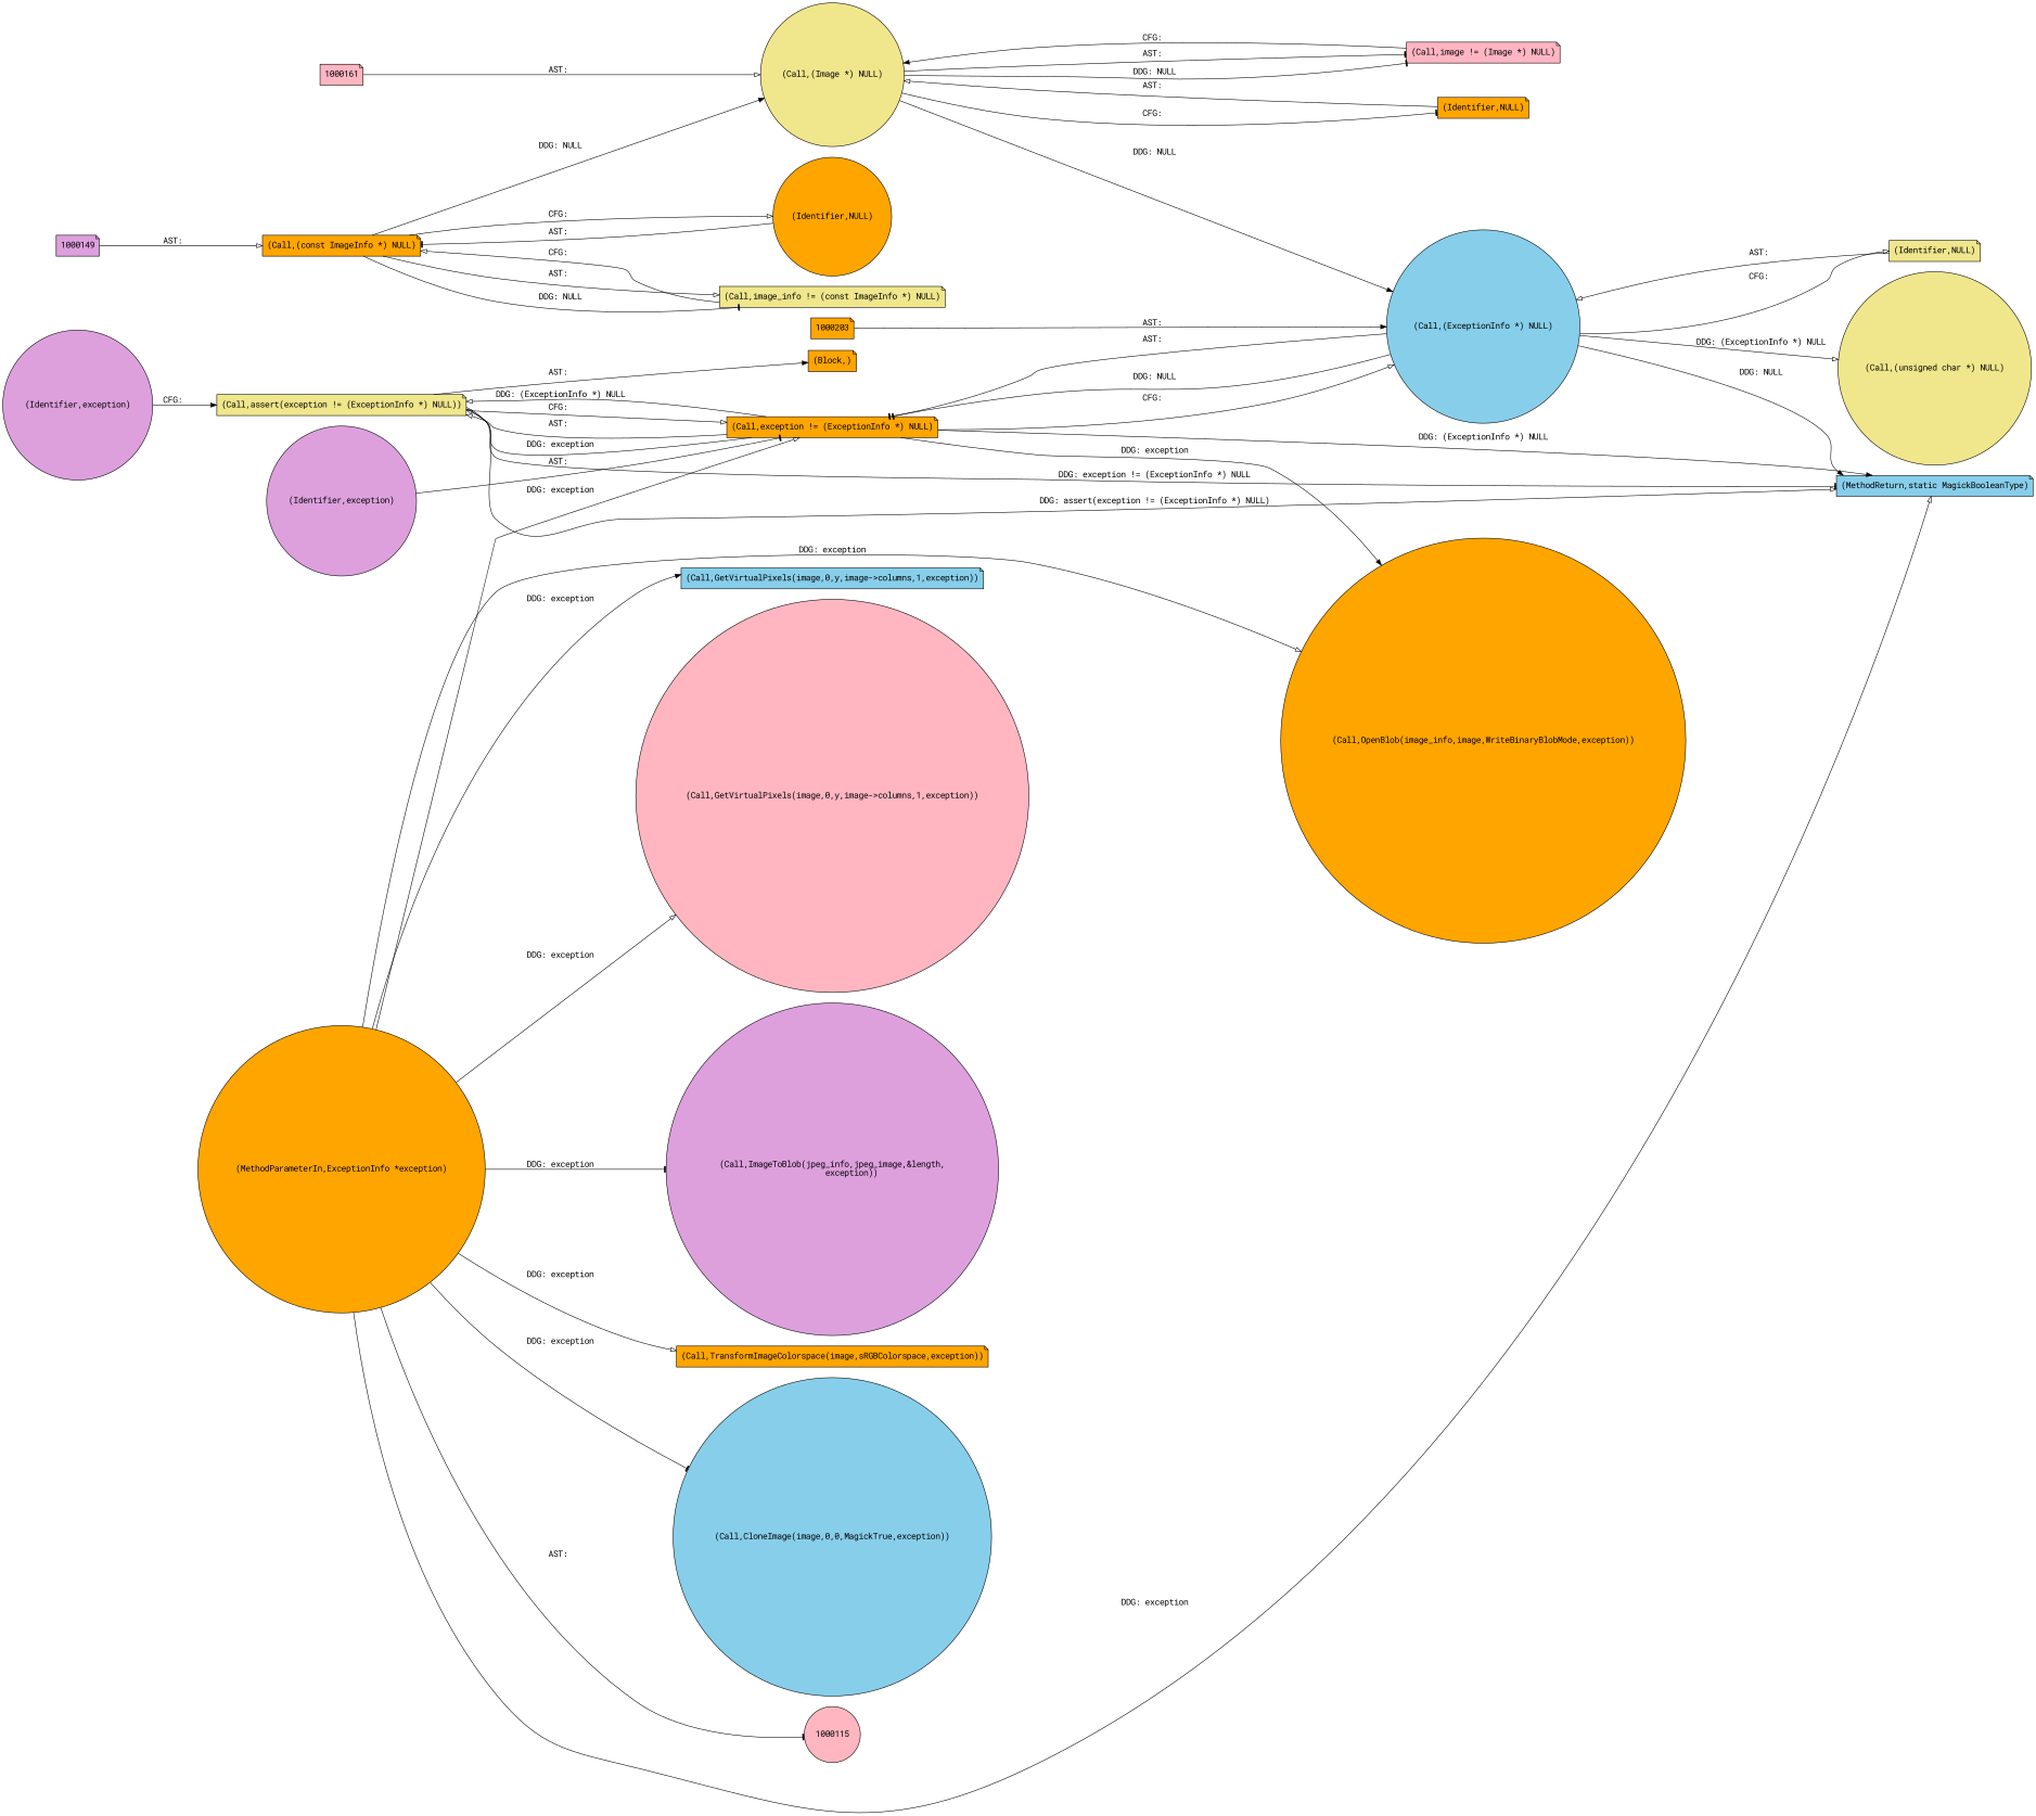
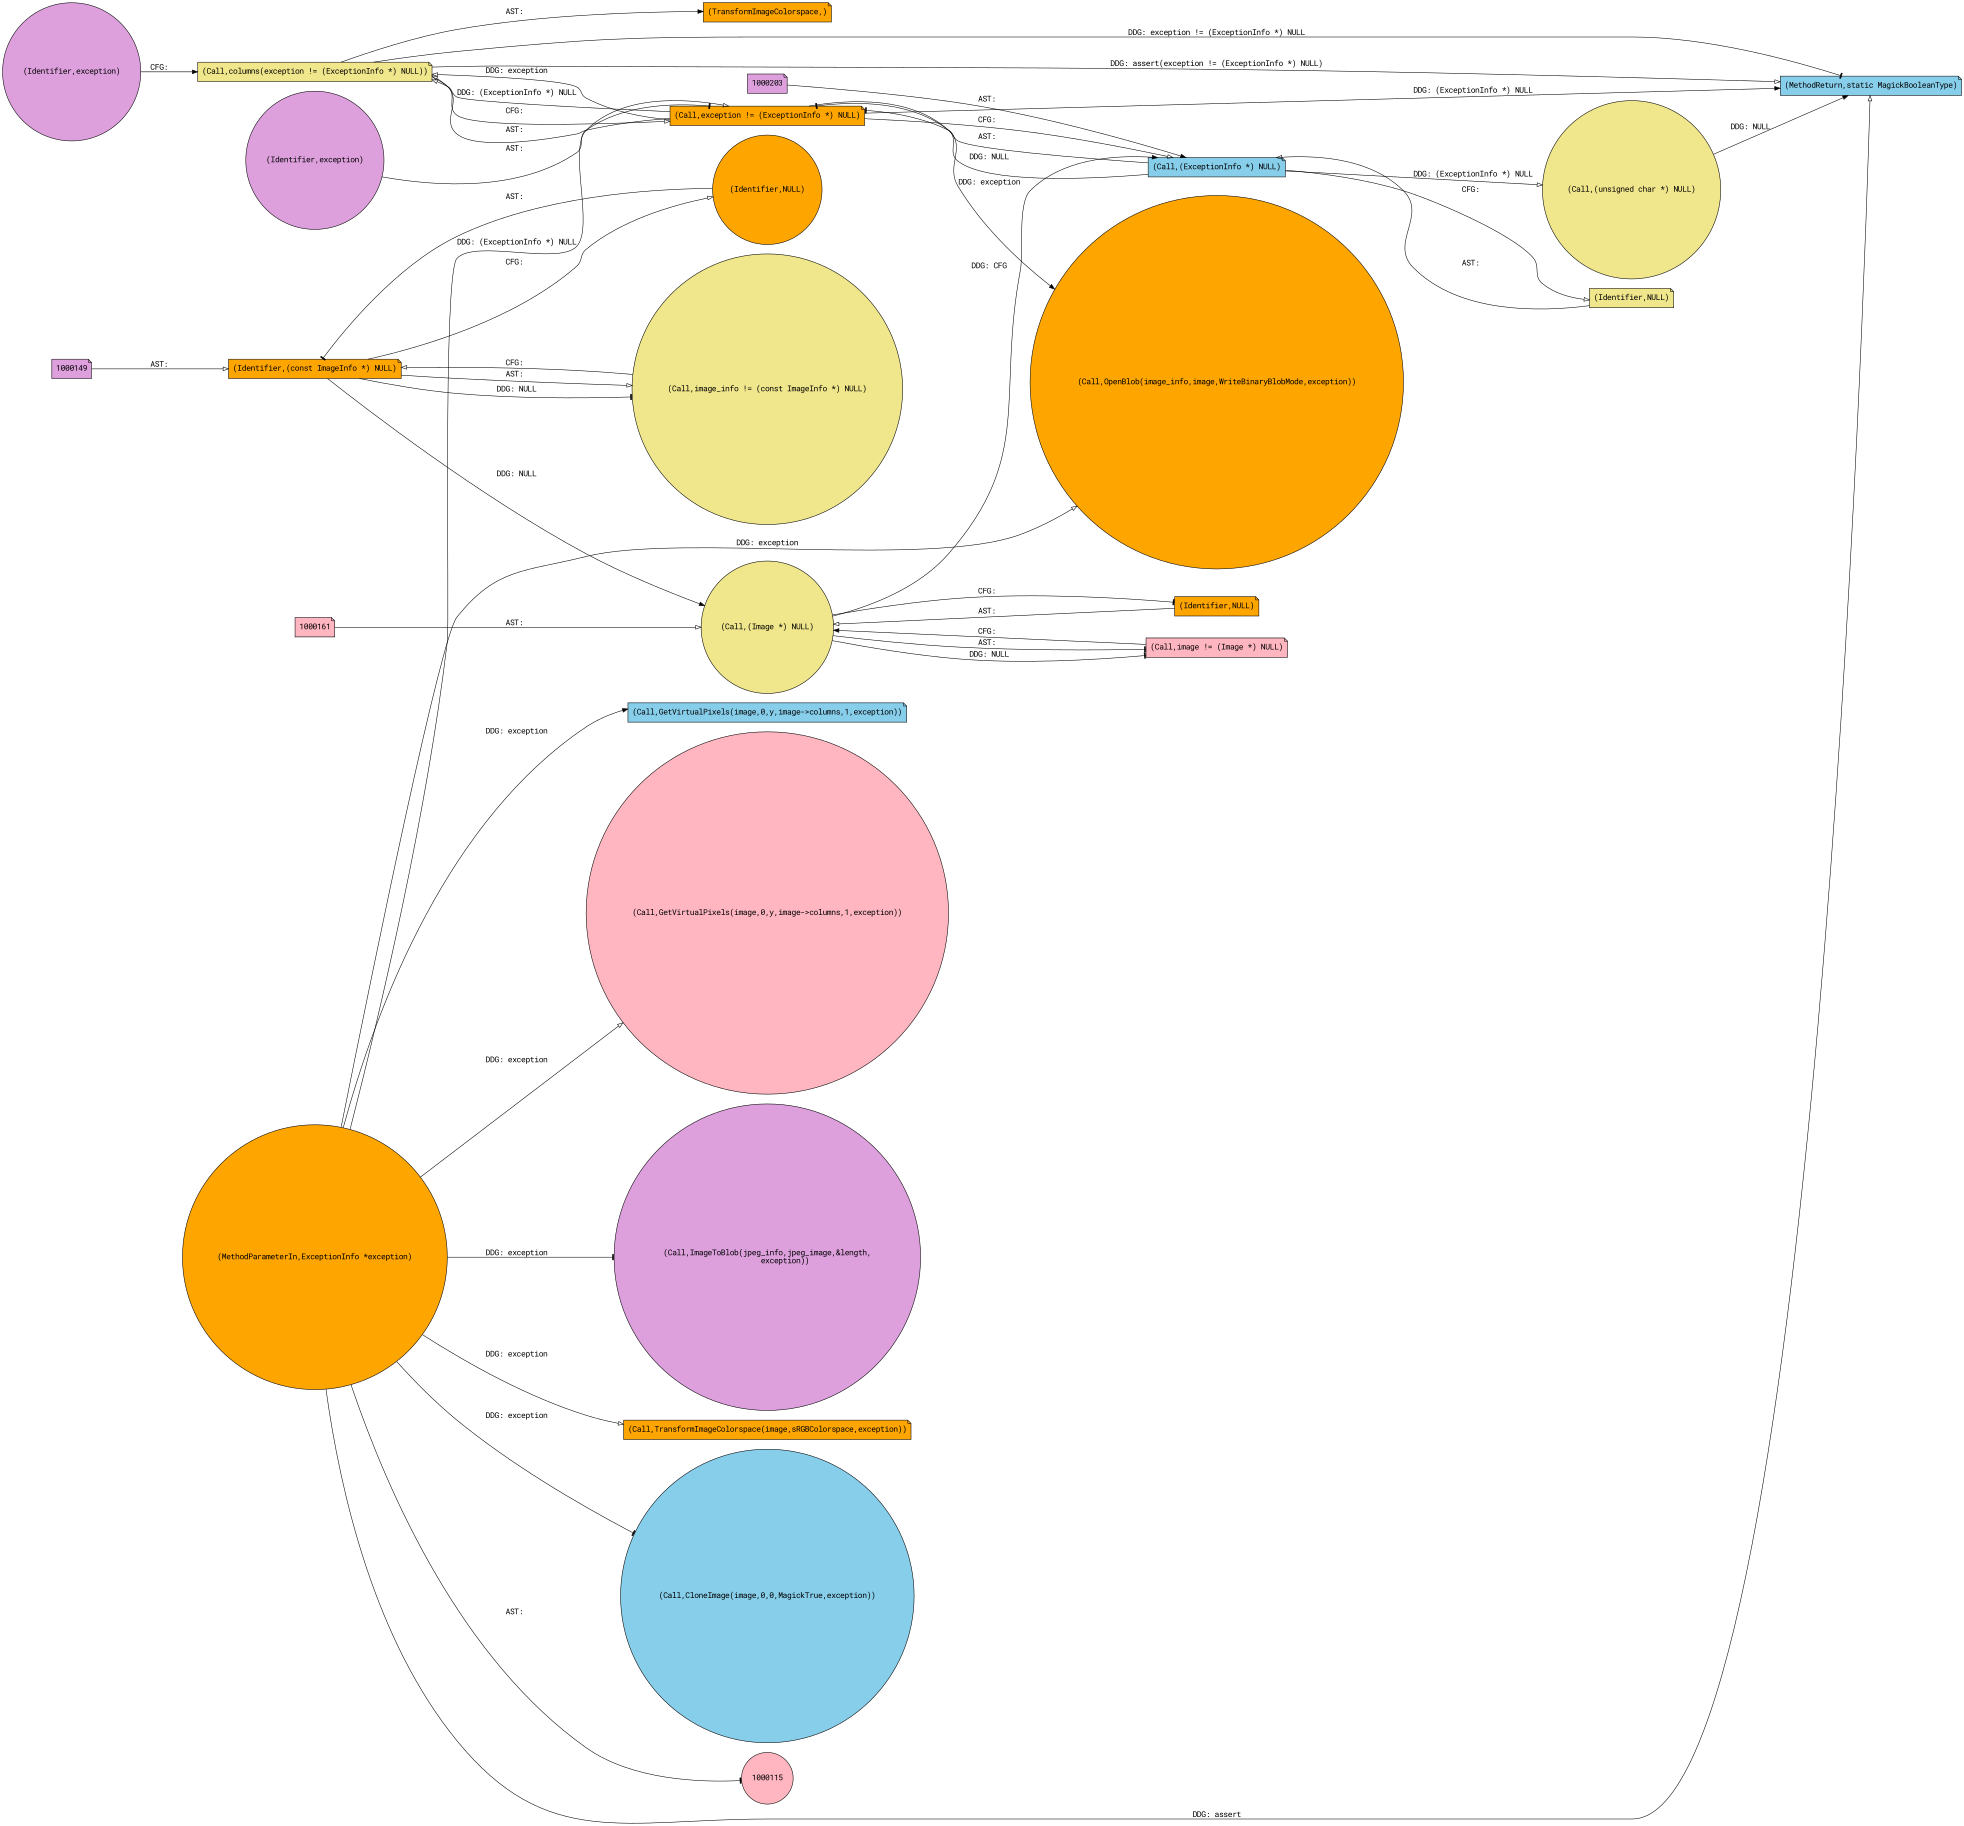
  digraph {
    fontname="Roboto Mono"
    rankdir=LR
    node [fillcolor=orange fontname="Roboto Mono" shape=note style=filled]
    edge [arrowhead=onormal fontname="Roboto Mono"]
-   n1 [fillcolor=khaki label="(Call,assert(exception != (ExceptionInfo *) NULL))"]
+   n1 [fillcolor=khaki label="(Call,columns(exception != (ExceptionInfo *) NULL))"]
    n2 [label="(Call,exception != (ExceptionInfo *) NULL)"]
    n3 [fillcolor=skyblue label="(MethodReturn,static MagickBooleanType)"]
-   n4 [label="(Block,)"]
-   n5 [fillcolor=skyblue label="(Call,(ExceptionInfo *) NULL)" shape=circle]
+   n4 [label="(TransformImageColorspace,)"]
+   n5 [fillcolor=skyblue label="(Call,(ExceptionInfo *) NULL)"]
    n6 [label="(Call,OpenBlob(image_info,image,WriteBinaryBlobMode,exception))" shape=circle]
    n7 [fillcolor=khaki label="(Identifier,NULL)"]
    n8 [fillcolor=khaki label="(Call,(unsigned char *) NULL)" shape=circle]
    n9 [label="(MethodParameterIn,ExceptionInfo *exception)" shape=circle]
    n10 [fillcolor=skyblue label="(Call,GetVirtualPixels(image,0,y,image->columns,1,exception))"]
    n11 [fillcolor=lightpink label="(Call,GetVirtualPixels(image,0,y,image->columns,1,exception))" shape=circle]
    n12 [fillcolor=plum label="(Call,ImageToBlob(jpeg_info,jpeg_image,&length,\n        exception))" shape=circle]
    n13 [label="(Call,TransformImageColorspace(image,sRGBColorspace,exception))"]
    n14 [fillcolor=skyblue label="(Call,CloneImage(image,0,0,MagickTrue,exception))" shape=circle]
    1000115 [fillcolor=lightpink shape=circle]
    n16 [fillcolor=khaki label="(Call,(Image *) NULL)" shape=circle]
    n17 [fillcolor=lightpink label="(Call,image != (Image *) NULL)"]
    n18 [label="(Identifier,NULL)"]
-   n19 [label="(Call,(const ImageInfo *) NULL)"]
+   n19 [label="(Identifier,(const ImageInfo *) NULL)"]
    n20 [label="(Identifier,NULL)" shape=circle]
-   n21 [fillcolor=khaki label="(Call,image_info != (const ImageInfo *) NULL)"]
+   n21 [fillcolor=khaki label="(Call,image_info != (const ImageInfo *) NULL)" shape=circle]
    n22 [fillcolor=plum label="(Identifier,exception)" shape=circle]
    n23 [fillcolor=plum label="(Identifier,exception)" shape=circle]
-   1000203
+   1000203 [fillcolor=plum]
    1000161 [fillcolor=lightpink]
    1000149 [fillcolor=plum]
    n1 -> n2 [label="CFG: "]
    n1 -> n3 [arrowhead=tee label="DDG: exception != (ExceptionInfo *) NULL"]
    n1 -> n3 [label="DDG: assert(exception != (ExceptionInfo *) NULL)"]
    n1 -> n4 [arrowhead=normal label="AST: "]
    n2 -> n1 [label="AST: "]
    n2 -> n1 [label="DDG: exception"]
    n2 -> n1 [label="DDG: (ExceptionInfo *) NULL"]
    n2 -> n3 [arrowhead=normal label="DDG: (ExceptionInfo *) NULL"]
    n2 -> n5 [label="CFG: "]
    n2 -> n6 [arrowhead=normal label="DDG: exception"]
    n5 -> n2 [arrowhead=tee label="AST: "]
    n5 -> n2 [arrowhead=tee label="DDG: NULL"]
-   n5 -> n3 [arrowhead=normal label="DDG: NULL"]
+   n8 -> n3 [arrowhead=normal label="DDG: NULL"]
    n5 -> n7 [label="CFG: "]
    n5 -> n8 [label="DDG: (ExceptionInfo *) NULL"]
    n7 -> n5 [label="AST: "]
-   n9 -> n2 [label="DDG: exception"]
-   n9 -> n3 [label="DDG: exception"]
+   n9 -> n2 [label="DDG: (ExceptionInfo *) NULL"]
+   n9 -> n3 [label="DDG: assert"]
    n9 -> n6 [label="DDG: exception"]
    n9 -> n10 [arrowhead=normal label="DDG: exception"]
    n9 -> n11 [label="DDG: exception"]
    n9 -> n12 [arrowhead=tee label="DDG: exception"]
    n9 -> n13 [label="DDG: exception"]
    n9 -> n14 [arrowhead=tee label="DDG: exception"]
    n9 -> 1000115 [arrowhead=tee label="AST: "]
-   n16 -> n5 [arrowhead=normal label="DDG: NULL"]
+   n16 -> n5 [arrowhead=normal label="DDG: CFG"]
    n16 -> n17 [arrowhead=tee label="AST: "]
    n16 -> n17 [arrowhead=tee label="DDG: NULL"]
    n16 -> n18 [arrowhead=tee label="CFG: "]
    n17 -> n16 [arrowhead=normal label="CFG: "]
    n18 -> n16 [label="AST: "]
    n19 -> n16 [arrowhead=normal label="DDG: NULL"]
    n19 -> n20 [label="CFG: "]
    n19 -> n21 [label="AST: "]
    n19 -> n21 [arrowhead=tee label="DDG: NULL"]
    n20 -> n19 [arrowhead=tee label="AST: "]
    n21 -> n19 [label="CFG: "]
    n22 -> n1 [arrowhead=normal label="CFG: "]
    n23 -> n2 [arrowhead=tee label="AST: "]
    1000203 -> n5 [arrowhead=normal label="AST: "]
    1000161 -> n16 [label="AST: "]
    1000149 -> n19 [label="AST: "]
  }
